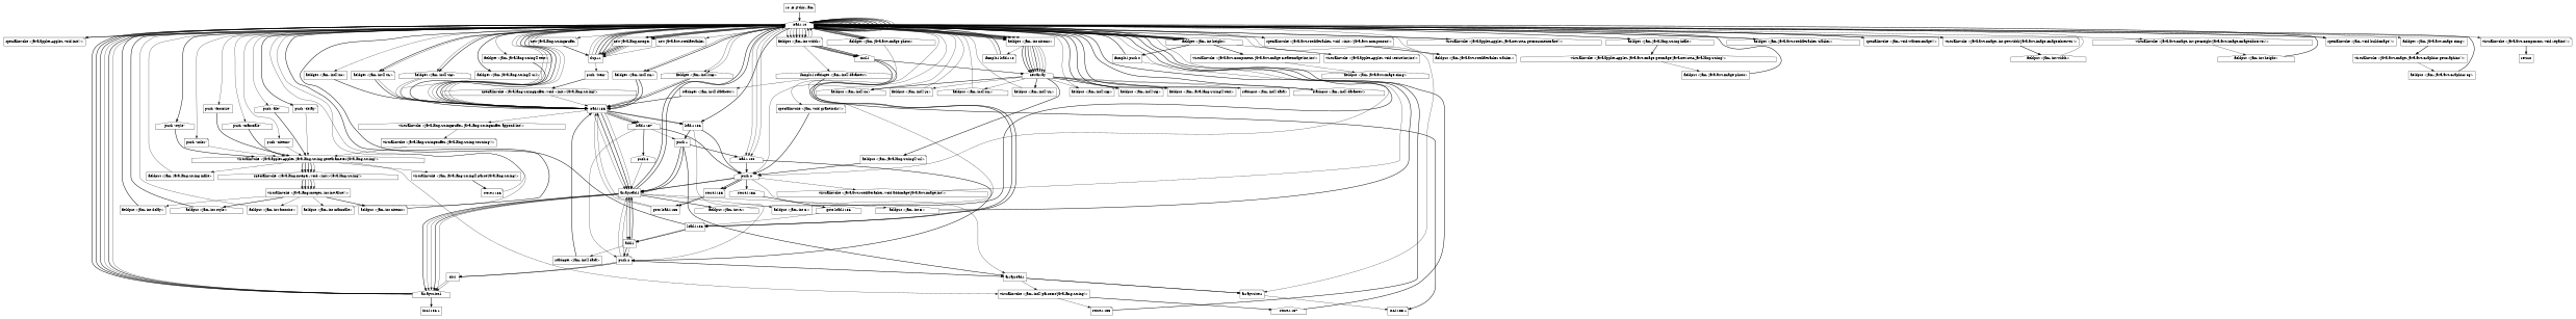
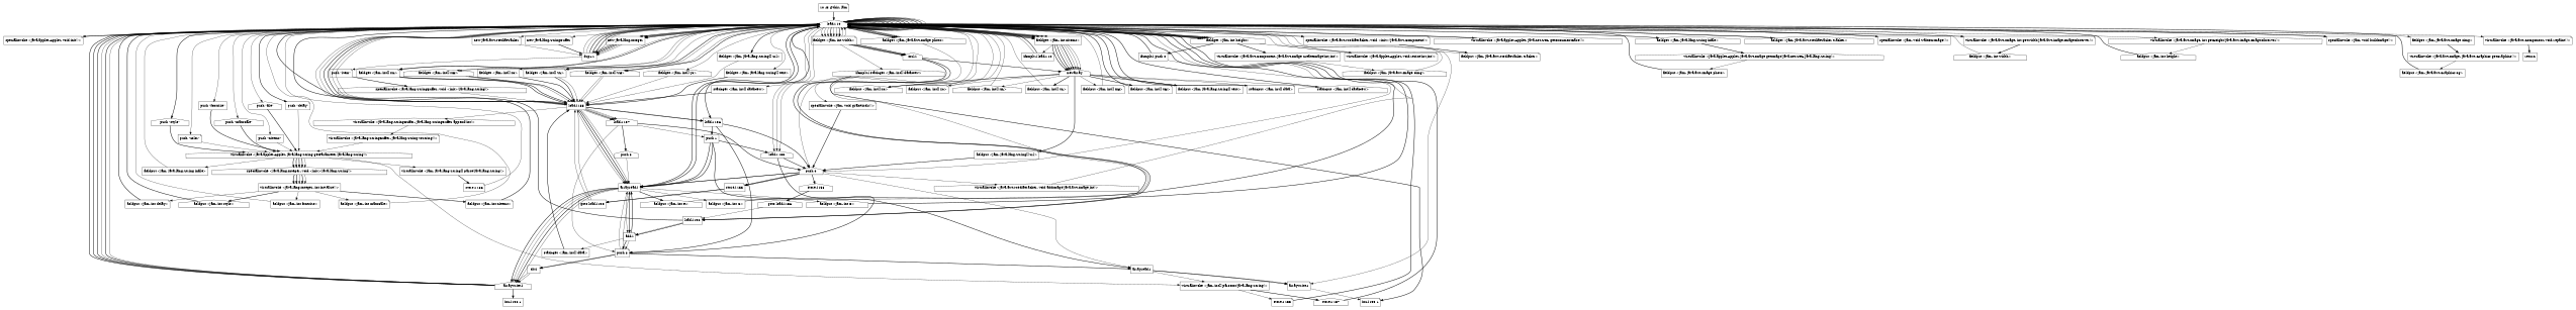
  digraph {
    node [shape=house]
    edge [style=solid]
    "r0 := @this: jam" [shape=note]
    "load.r r0"
    "specialinvoke <java.applet.Applet: void init()>" [shape=note]
    "push \"file\""
    "new java.lang.Integer" [shape=box]
    "push \"delay\"" [shape=note]
    "push \"style\""
    "push \"color\"" [shape=note]
    "load.r r55"
    "push \"fontsize\"" [shape=box]
    "push \"maxscale\""
    "push \"nitems\"" [shape=box]
    "fieldget <jam: int nitems>" [shape=box]
    "new java.awt.MediaTracker" [shape=note]
    "specialinvoke <java.awt.MediaTracker: void <init>(java.awt.Component)>" [shape=note]
    "virtualinvoke <java.applet.Applet: java.net.URL getDocumentBase()>"
    "fieldget <jam: java.lang.String infile>"
    "fieldget <jam: java.awt.MediaTracker tracker>"
    "fieldget <jam: java.awt.Image photo>"
    "specialinvoke <jam: void waitForImage()>" [shape=box]
    "virtualinvoke <java.awt.Image: int getWidth(java.awt.image.ImageObserver)>" [shape=note]
    "virtualinvoke <java.awt.Image: int getHeight(java.awt.image.ImageObserver)>"
    "fieldget <jam: int width>" [shape=note]
    "fieldget <jam: int height>"
    "specialinvoke <jam: void grabPixels()>" [shape=note]
    "specialinvoke <jam: void buildImage()>" [shape=box]
    "fieldget <jam: java.awt.Image oimg>" [shape=box]
    "virtualinvoke <java.awt.Component: void repaint()>" [shape=note]
    "new java.lang.StringBuffer" [shape=note]
    "load.r r56" [shape=note]
    "fieldget <jam: int[] XL>" [shape=note]
    "fieldget <jam: int[] XH>"
    "fieldget <jam: int[] xc>" [shape=box]
    "fieldget <jam: int[] YL>" [shape=note]
    "fieldget <jam: int[] YH>"
+   "fieldget <jam: int[] yc>"
    "fieldget <jam: java.lang.String[] url>" [shape=box]
    "fieldget <jam: java.lang.String[] text>" [shape=box]
    "arraywrite.r" [shape=note]
    "virtualinvoke <java.applet.Applet: java.lang.String getParameter(java.lang.String)>"
    "dup1.r" [shape=box]
    "push 0"
    "push 2" [shape=note]
    newarray
    "ifcmplt.i load.r r0" [shape=note]
    "fieldput <jam: java.awt.MediaTracker tracker>" [shape=note]
    "virtualinvoke <java.applet.Applet: java.awt.Image getImage(java.net.URL,java.lang.String)>"
    "fieldput <jam: int width>"
    "fieldput <jam: int height>"
    "mul.i"
    "ifcmplt.i staticget <jam: int[] dataNew>"
    "virtualinvoke <java.applet.Applet: void resize(int,int)>" [shape=note]
    "ifcmplt.i push 0" [shape=box]
    "virtualinvoke <java.awt.Component: java.awt.Image createImage(int,int)>" [shape=box]
    "virtualinvoke <java.awt.Image: java.awt.Graphics getGraphics()>" [shape=box]
    return [shape=box]
    "push 1" [shape=box]
    "load.i r55" [shape=note]
    "fieldput <jam: java.lang.String infile>" [shape=box]
    "specialinvoke <java.lang.Integer: void <init>(java.lang.String)>"
    "virtualinvoke <jam: int[] parseInt(java.lang.String)>" [shape=box]
    "virtualinvoke <jam: java.lang.String[] parse(java.lang.String)>" [shape=box]
    "virtualinvoke <java.lang.Integer: int intValue()>" [shape=box]
    "store.r r55" [shape=note]
    "store.r r57"
    "store.r r56" [shape=note]
    "push \"item\"" [shape=note]
    "specialinvoke <java.lang.StringBuffer: void <init>(java.lang.String)>"
    "fieldput <jam: int delay>" [shape=note]
    "fieldput <jam: int style>"
    "fieldput <jam: int fontsize>" [shape=box]
    "fieldput <jam: int maxscale>" [shape=note]
    "fieldput <jam: int nitems>" [shape=note]
    "arrayread.i" [shape=box]
    "store.i r55" [shape=note]
    "virtualinvoke <java.awt.MediaTracker: void addImage(java.awt.Image,int)>"
    "store.i r56"
    "arrayread.r" [shape=box]
    "div.i" [shape=box]
    "fieldput <jam: int R>"
    "fieldput <jam: int G>" [shape=box]
    "fieldput <jam: int B>"
    "add.i" [shape=note]
    "arraywrite.i"
    "goto load.i r55" [shape=box]
    "goto load.i r56"
    "staticget <jam: int[] data>" [shape=box]
    "inc.i r56 1" [shape=box]
    "fieldput <jam: int[] xc>"
    "fieldput <jam: int[] yc>" [shape=note]
    "fieldput <jam: int[] XL>"
    "fieldput <jam: int[] YL>" [shape=box]
    "fieldput <jam: int[] XH>" [shape=note]
    "fieldput <jam: int[] YH>" [shape=note]
    "fieldput <jam: java.lang.String[] text>" [shape=box]
    "fieldput <jam: java.lang.String[] url>" [shape=note]
    "staticput <jam: int[] data>" [shape=note]
    "staticput <jam: int[] dataNew>"
    "virtualinvoke <java.lang.StringBuffer: java.lang.StringBuffer append(int)>"
    "load.r r57"
    "virtualinvoke <java.lang.StringBuffer: java.lang.String toString()>" [shape=note]
    "push 3"
    "fieldput <jam: java.awt.Image photo>" [shape=box]
    "load.i r56" [shape=note]
    "inc.i r55 1" [shape=note]
    "staticget <jam: int[] dataNew>" [shape=box]
    "fieldput <jam: java.awt.Image oimg>"
    "fieldput <jam: java.awt.Graphics og>" [shape=box]
    "r0 := @this: jam" -> "load.r r0" [style=bold]
    "load.r r0" -> "load.r r0"
    "load.r r0" -> "load.r r0" [style=bold]
    "load.r r0" -> "load.r r0" [style=bold]
    "load.r r0" -> "load.r r0"
    "load.r r0" -> "load.r r0"
    "load.r r0" -> "load.r r0"
    "load.r r0" -> "load.r r0" [style=bold]
    "load.r r0" -> "load.r r0"
    "load.r r0" -> "load.r r0" [style=bold]
    "load.r r0" -> "load.r r0" [style=bold]
    "load.r r0" -> "load.r r0" [style=bold]
    "load.r r0" -> "load.r r0"
    "load.r r0" -> "load.r r0" [style=bold]
    "load.r r0" -> "load.r r0" [style=bold]
    "load.r r0" -> "load.r r0" [style=bold]
    "load.r r0" -> "load.r r0"
    "load.r r0" -> "load.r r0" [style=bold]
    "load.r r0" -> "load.r r0" [style=bold]
    "load.r r0" -> "load.r r0"
    "load.r r0" -> "specialinvoke <java.applet.Applet: void init()>" [style=bold]
    "load.r r0" -> "push \"file\""
    "load.r r0" -> "new java.lang.Integer" [style=bold]
    "load.r r0" -> "new java.lang.Integer"
    "load.r r0" -> "new java.lang.Integer" [style=bold]
    "load.r r0" -> "new java.lang.Integer"
    "load.r r0" -> "new java.lang.Integer" [style=bold]
    "load.r r0" -> "push \"delay\"" [style=bold]
    "load.r r0" -> "push \"style\"" [style=bold]
    "load.r r0" -> "push \"color\""
    "load.r r0" -> "load.r r55"
    "load.r r0" -> "load.r r55"
    "load.r r0" -> "load.r r55"
    "load.r r0" -> "push \"fontsize\""
    "load.r r0" -> "push \"maxscale\""
    "load.r r0" -> "push \"nitems\""
    "load.r r0" -> "fieldget <jam: int nitems>" [style=bold]
    "load.r r0" -> "fieldget <jam: int nitems>"
    "load.r r0" -> "fieldget <jam: int nitems>" [style=bold]
    "load.r r0" -> "fieldget <jam: int nitems>"
    "load.r r0" -> "fieldget <jam: int nitems>" [style=bold]
    "load.r r0" -> "fieldget <jam: int nitems>" [style=bold]
    "load.r r0" -> "fieldget <jam: int nitems>" [style=bold]
    "load.r r0" -> "fieldget <jam: int nitems>"
    "load.r r0" -> "fieldget <jam: int nitems>"
    "load.r r0" -> "new java.awt.MediaTracker"
    "load.r r0" -> "specialinvoke <java.awt.MediaTracker: void <init>(java.awt.Component)>" [style=bold]
    "load.r r0" -> "virtualinvoke <java.applet.Applet: java.net.URL getDocumentBase()>"
    "load.r r0" -> "fieldget <jam: java.lang.String infile>" [style=bold]
    "load.r r0" -> "fieldget <jam: java.awt.MediaTracker tracker>"
    "load.r r0" -> "fieldget <jam: java.awt.Image photo>" [style=bold]
    "load.r r0" -> "fieldget <jam: java.awt.Image photo>" [style=bold]
    "load.r r0" -> "fieldget <jam: java.awt.Image photo>"
    "load.r r0" -> "specialinvoke <jam: void waitForImage()>"
    "load.r r0" -> "virtualinvoke <java.awt.Image: int getWidth(java.awt.image.ImageObserver)>" [style=bold]
    "load.r r0" -> "virtualinvoke <java.awt.Image: int getHeight(java.awt.image.ImageObserver)>"
    "load.r r0" -> "fieldget <jam: int width>"
    "load.r r0" -> "fieldget <jam: int width>"
    "load.r r0" -> "fieldget <jam: int width>"
    "load.r r0" -> "fieldget <jam: int width>" [style=bold]
    "load.r r0" -> "fieldget <jam: int width>"
    "load.r r0" -> "fieldget <jam: int width>"
    "load.r r0" -> "fieldget <jam: int width>" [style=bold]
    "load.r r0" -> "fieldget <jam: int height>" [style=bold]
    "load.r r0" -> "fieldget <jam: int height>" [style=bold]
    "load.r r0" -> "fieldget <jam: int height>" [style=bold]
    "load.r r0" -> "fieldget <jam: int height>" [style=bold]
    "load.r r0" -> "fieldget <jam: int height>"
    "load.r r0" -> "specialinvoke <jam: void grabPixels()>"
    "load.r r0" -> "specialinvoke <jam: void buildImage()>" [style=bold]
    "load.r r0" -> "fieldget <jam: java.awt.Image oimg>"
    "load.r r0" -> "virtualinvoke <java.awt.Component: void repaint()>"
    "load.r r0" -> "new java.lang.StringBuffer"
    "load.r r0" -> "load.r r56" [style=bold]
    "load.r r0" -> "fieldget <jam: int[] XL>"
    "load.r r0" -> "fieldget <jam: int[] XL>" [style=bold]
    "load.r r0" -> "fieldget <jam: int[] XH>"
    "load.r r0" -> "fieldget <jam: int[] XH>"
    "load.r r0" -> "fieldget <jam: int[] xc>"
    "load.r r0" -> "fieldget <jam: int[] YL>" [style=bold]
    "load.r r0" -> "fieldget <jam: int[] YL>"
    "load.r r0" -> "fieldget <jam: int[] YH>"
    "load.r r0" -> "fieldget <jam: int[] YH>" [style=bold]
+   "load.r r0" -> "fieldget <jam: int[] yc>"
    "load.r r0" -> "fieldget <jam: java.lang.String[] url>" [style=bold]
    "load.r r0" -> "fieldget <jam: java.lang.String[] text>"
    "load.r r0" -> "arraywrite.r"
    "specialinvoke <java.applet.Applet: void init()>" -> "load.r r0"
    "push \"file\"" -> "virtualinvoke <java.applet.Applet: java.lang.String getParameter(java.lang.String)>" [style=bold]
    "new java.lang.Integer" -> "dup1.r"
    "new java.lang.Integer" -> "dup1.r" [style=bold]
    "new java.lang.Integer" -> "dup1.r" [style=bold]
    "new java.lang.Integer" -> "dup1.r"
    "new java.lang.Integer" -> "dup1.r"
    "push \"delay\"" -> "virtualinvoke <java.applet.Applet: java.lang.String getParameter(java.lang.String)>"
    "push \"style\"" -> "virtualinvoke <java.applet.Applet: java.lang.String getParameter(java.lang.String)>" [style=bold]
    "push \"color\"" -> "virtualinvoke <java.applet.Applet: java.lang.String getParameter(java.lang.String)>"
    "load.r r55" -> "push 0" [style=bold]
    "load.r r55" -> "push 2" [style=bold]
    "push \"fontsize\"" -> "virtualinvoke <java.applet.Applet: java.lang.String getParameter(java.lang.String)>" [style=bold]
    "push \"maxscale\"" -> "virtualinvoke <java.applet.Applet: java.lang.String getParameter(java.lang.String)>" [style=bold]
    "push \"nitems\"" -> "virtualinvoke <java.applet.Applet: java.lang.String getParameter(java.lang.String)>"
    "fieldget <jam: int nitems>" -> newarray [style=bold]
    "fieldget <jam: int nitems>" -> newarray [style=bold]
    "fieldget <jam: int nitems>" -> newarray [style=bold]
    "fieldget <jam: int nitems>" -> newarray
    "fieldget <jam: int nitems>" -> newarray [style=bold]
    "fieldget <jam: int nitems>" -> newarray
    "fieldget <jam: int nitems>" -> newarray
    "fieldget <jam: int nitems>" -> newarray
    "fieldget <jam: int nitems>" -> "ifcmplt.i load.r r0"
    "new java.awt.MediaTracker" -> "dup1.r"
    "specialinvoke <java.awt.MediaTracker: void <init>(java.awt.Component)>" -> "fieldput <jam: java.awt.MediaTracker tracker>" [style=bold]
    "virtualinvoke <java.applet.Applet: java.net.URL getDocumentBase()>" -> "load.r r0" [style=bold]
    "fieldget <jam: java.lang.String infile>" -> "virtualinvoke <java.applet.Applet: java.awt.Image getImage(java.net.URL,java.lang.String)>" [style=bold]
    "fieldget <jam: java.awt.MediaTracker tracker>" -> "load.r r0" [style=bold]
    "fieldget <jam: java.awt.Image photo>" -> "load.r r0" [style=bold]
    "fieldget <jam: java.awt.Image photo>" -> "load.r r0"
    "fieldget <jam: java.awt.Image photo>" -> "push 0"
    "specialinvoke <jam: void waitForImage()>" -> "load.r r0" [style=bold]
    "virtualinvoke <java.awt.Image: int getWidth(java.awt.image.ImageObserver)>" -> "fieldput <jam: int width>" [style=bold]
    "virtualinvoke <java.awt.Image: int getHeight(java.awt.image.ImageObserver)>" -> "fieldput <jam: int height>"
    "fieldget <jam: int width>" -> "load.r r0"
    "fieldget <jam: int width>" -> "load.r r0"
    "fieldget <jam: int width>" -> "mul.i" [style=bold]
    "fieldget <jam: int width>" -> "mul.i" [style=bold]
    "fieldget <jam: int width>" -> "mul.i"
    "fieldget <jam: int width>" -> "mul.i" [style=bold]
    "fieldget <jam: int width>" -> "ifcmplt.i staticget <jam: int[] dataNew>"
    "fieldget <jam: int height>" -> "load.r r0" [style=bold]
    "fieldget <jam: int height>" -> "load.r r0"
    "fieldget <jam: int height>" -> "virtualinvoke <java.applet.Applet: void resize(int,int)>"
    "fieldget <jam: int height>" -> "ifcmplt.i push 0" [style=bold]
    "fieldget <jam: int height>" -> "virtualinvoke <java.awt.Component: java.awt.Image createImage(int,int)>" [style=bold]
    "specialinvoke <jam: void grabPixels()>" -> "push 0" [style=bold]
    "specialinvoke <jam: void buildImage()>" -> "load.r r0"
    "fieldget <jam: java.awt.Image oimg>" -> "virtualinvoke <java.awt.Image: java.awt.Graphics getGraphics()>" [style=bold]
    "virtualinvoke <java.awt.Component: void repaint()>" -> return [style=bold]
    "new java.lang.StringBuffer" -> "dup1.r" [style=bold]
    "load.r r56" -> "push 0" [style=bold]
-   "load.r r56" -> "push 2"
+   "load.r r56" -> "push 2" [style=bold]
    "load.r r56" -> "push 1" [style=bold]
    "fieldget <jam: int[] XL>" -> "load.i r55" [style=bold]
    "fieldget <jam: int[] XL>" -> "load.i r55" [style=bold]
    "fieldget <jam: int[] XH>" -> "load.i r55"
    "fieldget <jam: int[] XH>" -> "load.i r55" [style=bold]
    "fieldget <jam: int[] xc>" -> "load.i r55" [style=bold]
    "fieldget <jam: int[] YL>" -> "load.i r55" [style=bold]
    "fieldget <jam: int[] YL>" -> "load.i r55"
    "fieldget <jam: int[] YH>" -> "load.i r55"
    "fieldget <jam: int[] YH>" -> "load.i r55"
+   "fieldget <jam: int[] yc>" -> "load.i r55"
    "fieldget <jam: java.lang.String[] url>" -> "load.i r55"
    "fieldget <jam: java.lang.String[] text>" -> "load.i r55" [style=bold]
    "arraywrite.r" -> "inc.i r55 1"
    "virtualinvoke <java.applet.Applet: java.lang.String getParameter(java.lang.String)>" -> "fieldput <jam: java.lang.String infile>"
    "virtualinvoke <java.applet.Applet: java.lang.String getParameter(java.lang.String)>" -> "specialinvoke <java.lang.Integer: void <init>(java.lang.String)>" [style=bold]
    "virtualinvoke <java.applet.Applet: java.lang.String getParameter(java.lang.String)>" -> "specialinvoke <java.lang.Integer: void <init>(java.lang.String)>" [style=bold]
    "virtualinvoke <java.applet.Applet: java.lang.String getParameter(java.lang.String)>" -> "specialinvoke <java.lang.Integer: void <init>(java.lang.String)>" [style=bold]
    "virtualinvoke <java.applet.Applet: java.lang.String getParameter(java.lang.String)>" -> "specialinvoke <java.lang.Integer: void <init>(java.lang.String)>" [style=bold]
    "virtualinvoke <java.applet.Applet: java.lang.String getParameter(java.lang.String)>" -> "specialinvoke <java.lang.Integer: void <init>(java.lang.String)>"
    "virtualinvoke <java.applet.Applet: java.lang.String getParameter(java.lang.String)>" -> "virtualinvoke <jam: int[] parseInt(java.lang.String)>"
    "virtualinvoke <java.applet.Applet: java.lang.String getParameter(java.lang.String)>" -> "virtualinvoke <jam: java.lang.String[] parse(java.lang.String)>"
    "dup1.r" -> "load.r r0"
    "dup1.r" -> "load.r r0"
    "dup1.r" -> "load.r r0" [style=bold]
    "dup1.r" -> "load.r r0" [style=bold]
    "dup1.r" -> "load.r r0" [style=bold]
    "dup1.r" -> "load.r r0"
    "dup1.r" -> "push \"item\""
    "push 0" -> "arrayread.i" [style=bold]
    "push 0" -> "arrayread.i"
    "push 0" -> "store.i r55" [style=bold]
    "push 0" -> "store.i r55" [style=bold]
    "push 0" -> "virtualinvoke <java.awt.MediaTracker: void addImage(java.awt.Image,int)>"
    "push 0" -> "store.i r56" [style=bold]
    "push 0" -> "arrayread.r"
    "push 2" -> "arrayread.i"
    "push 2" -> "arrayread.i"
    "push 2" -> "arrayread.r" [style=bold]
    "push 2" -> "div.i"
    "push 2" -> "div.i" [style=bold]
    newarray -> "fieldput <jam: int[] xc>" [style=bold]
    newarray -> "fieldput <jam: int[] yc>"
    newarray -> "fieldput <jam: int[] XL>"
    newarray -> "fieldput <jam: int[] YL>" [style=bold]
    newarray -> "fieldput <jam: int[] XH>"
    newarray -> "fieldput <jam: int[] YH>" [style=bold]
    newarray -> "fieldput <jam: java.lang.String[] text>" [style=bold]
    newarray -> "fieldput <jam: java.lang.String[] url>" [style=bold]
    newarray -> "staticput <jam: int[] data>"
    newarray -> "staticput <jam: int[] dataNew>"
    "ifcmplt.i load.r r0" -> "load.r r0"
    "ifcmplt.i load.r r0" -> "load.r r0" [style=bold]
    "fieldput <jam: java.awt.MediaTracker tracker>" -> "load.r r0"
    "virtualinvoke <java.applet.Applet: java.awt.Image getImage(java.net.URL,java.lang.String)>" -> "fieldput <jam: java.awt.Image photo>"
    "fieldput <jam: int width>" -> "load.r r0"
    "fieldput <jam: int height>" -> "load.r r0" [style=bold]
    "mul.i" -> newarray
    "mul.i" -> newarray
    "mul.i" -> "load.i r56" [style=bold]
    "mul.i" -> "load.i r56" [style=bold]
    "ifcmplt.i staticget <jam: int[] dataNew>" -> "inc.i r55 1" [style=bold]
    "ifcmplt.i staticget <jam: int[] dataNew>" -> "staticget <jam: int[] dataNew>"
    "virtualinvoke <java.applet.Applet: void resize(int,int)>" -> "load.r r0"
    "ifcmplt.i push 0" -> "load.r r0" [style=bold]
    "ifcmplt.i push 0" -> "push 0"
    "virtualinvoke <java.awt.Component: java.awt.Image createImage(int,int)>" -> "fieldput <jam: java.awt.Image oimg>"
    "virtualinvoke <java.awt.Image: java.awt.Graphics getGraphics()>" -> "fieldput <jam: java.awt.Graphics og>"
    "push 1" -> "load.r r55" [style=bold]
    "push 1" -> "arrayread.i" [style=bold]
    "push 1" -> "arrayread.i" [style=bold]
    "push 1" -> "arrayread.r" [style=bold]
    "load.i r55" -> "load.r r0"
    "load.i r55" -> "load.r r0"
    "load.i r55" -> "load.r r0" [style=bold]
    "load.i r55" -> "load.r r0" [style=bold]
    "load.i r55" -> "load.r r0"
    "load.i r55" -> "load.r r0"
    "load.i r55" -> "load.r r56" [style=bold]
    "load.i r55" -> "load.r r56"
    "load.i r55" -> "arrayread.i"
    "load.i r55" -> "arrayread.i" [style=bold]
    "load.i r55" -> "arrayread.i" [style=bold]
    "load.i r55" -> "arrayread.i"
    "load.i r55" -> "virtualinvoke <java.lang.StringBuffer: java.lang.StringBuffer append(int)>"
    "load.i r55" -> "load.r r57"
    "load.i r55" -> "load.r r57" [style=bold]
    "load.i r55" -> "load.r r57"
    "load.i r55" -> "load.r r57"
    "fieldput <jam: java.lang.String infile>" -> "load.r r0"
    "specialinvoke <java.lang.Integer: void <init>(java.lang.String)>" -> "virtualinvoke <java.lang.Integer: int intValue()>" [style=bold]
    "specialinvoke <java.lang.Integer: void <init>(java.lang.String)>" -> "virtualinvoke <java.lang.Integer: int intValue()>" [style=bold]
    "specialinvoke <java.lang.Integer: void <init>(java.lang.String)>" -> "virtualinvoke <java.lang.Integer: int intValue()>"
    "specialinvoke <java.lang.Integer: void <init>(java.lang.String)>" -> "virtualinvoke <java.lang.Integer: int intValue()>" [style=bold]
    "specialinvoke <java.lang.Integer: void <init>(java.lang.String)>" -> "virtualinvoke <java.lang.Integer: int intValue()>"
    "virtualinvoke <jam: int[] parseInt(java.lang.String)>" -> "store.r r55"
    "virtualinvoke <jam: int[] parseInt(java.lang.String)>" -> "store.r r57" [style=bold]
    "virtualinvoke <jam: java.lang.String[] parse(java.lang.String)>" -> "store.r r56" [style=bold]
    "virtualinvoke <java.lang.Integer: int intValue()>" -> "fieldput <jam: int delay>"
    "virtualinvoke <java.lang.Integer: int intValue()>" -> "fieldput <jam: int style>" [style=bold]
    "virtualinvoke <java.lang.Integer: int intValue()>" -> "fieldput <jam: int fontsize>"
    "virtualinvoke <java.lang.Integer: int intValue()>" -> "fieldput <jam: int maxscale>"
    "virtualinvoke <java.lang.Integer: int intValue()>" -> "fieldput <jam: int nitems>" [style=bold]
    "store.r r55" -> "load.r r0" [style=bold]
    "store.r r57" -> "load.r r0" [style=bold]
    "store.r r56" -> "load.r r0"
    "push \"item\"" -> "specialinvoke <java.lang.StringBuffer: void <init>(java.lang.String)>" [style=bold]
    "specialinvoke <java.lang.StringBuffer: void <init>(java.lang.String)>" -> "load.i r55"
    "fieldput <jam: int delay>" -> "load.r r0" [style=bold]
    "fieldput <jam: int style>" -> "load.r r0" [style=bold]
    "fieldput <jam: int fontsize>" -> "load.r r0"
    "fieldput <jam: int maxscale>" -> "load.r r0"
    "fieldput <jam: int nitems>" -> "load.r r0" [style=bold]
    "arrayread.i" -> "load.r r0" [style=bold]
    "arrayread.i" -> "load.r r0" [style=bold]
    "arrayread.i" -> "fieldput <jam: int R>" [style=bold]
    "arrayread.i" -> "fieldput <jam: int G>"
    "arrayread.i" -> "fieldput <jam: int B>"
    "arrayread.i" -> "add.i"
    "arrayread.i" -> "add.i" [style=bold]
    "arrayread.i" -> "arraywrite.i" [style=bold]
    "arrayread.i" -> "arraywrite.i"
    "arrayread.i" -> "arraywrite.i"
    "arrayread.i" -> "arraywrite.i" [style=bold]
    "arrayread.i" -> "arraywrite.i"
    "store.i r55" -> "goto load.i r55"
    "store.i r55" -> "goto load.i r55" [style=bold]
    "virtualinvoke <java.awt.MediaTracker: void addImage(java.awt.Image,int)>" -> "load.r r0"
    "store.i r56" -> "goto load.i r56" [style=bold]
    "arrayread.r" -> "arraywrite.r" [style=bold]
    "arrayread.r" -> "arraywrite.r"
    "arrayread.r" -> "virtualinvoke <jam: int[] parseInt(java.lang.String)>"
    "div.i" -> "arraywrite.i"
    "div.i" -> "arraywrite.i"
    "fieldput <jam: int R>" -> "load.r r0"
    "fieldput <jam: int G>" -> "load.r r0" [style=bold]
    "fieldput <jam: int B>" -> "load.r r0" [style=bold]
    "add.i" -> "push 2" [style=bold]
    "add.i" -> "push 2"
    "add.i" -> "arrayread.i" [style=bold]
    "add.i" -> "staticget <jam: int[] data>"
    "arraywrite.i" -> "load.r r0" [style=bold]
    "arraywrite.i" -> "load.r r0" [style=bold]
    "arraywrite.i" -> "load.r r0" [style=bold]
    "arraywrite.i" -> "load.r r0"
    "arraywrite.i" -> "load.r r0" [style=bold]
    "arraywrite.i" -> "load.r r0"
    "arraywrite.i" -> "inc.i r56 1" [style=bold]
    "goto load.i r55" -> "load.i r55"
    "goto load.i r55" -> "load.i r55"
    "goto load.i r56" -> "load.i r56"
    "staticget <jam: int[] data>" -> "load.i r55" [style=bold]
    "fieldput <jam: int[] xc>" -> "load.r r0"
    "fieldput <jam: int[] yc>" -> "load.r r0"
    "fieldput <jam: int[] XL>" -> "load.r r0"
    "fieldput <jam: int[] YL>" -> "load.r r0"
    "fieldput <jam: int[] XH>" -> "load.r r0"
    "fieldput <jam: int[] YH>" -> "load.r r0" [style=bold]
    "fieldput <jam: java.lang.String[] text>" -> "load.r r0" [style=bold]
    "fieldput <jam: java.lang.String[] url>" -> "push 0" [style=bold]
    "staticput <jam: int[] data>" -> "load.r r0" [style=bold]
    "staticput <jam: int[] dataNew>" -> "load.r r0" [style=bold]
    "virtualinvoke <java.lang.StringBuffer: java.lang.StringBuffer append(int)>" -> "virtualinvoke <java.lang.StringBuffer: java.lang.String toString()>"
    "load.r r57" -> "push 0" [style=bold]
    "load.r r57" -> "push 2"
    "load.r r57" -> "push 1"
    "load.r r57" -> "push 3" [style=bold]
    "virtualinvoke <java.lang.StringBuffer: java.lang.String toString()>" -> "virtualinvoke <java.applet.Applet: java.lang.String getParameter(java.lang.String)>"
    "push 3" -> "arrayread.i"
    "fieldput <jam: java.awt.Image photo>" -> "load.r r0" [style=bold]
    "load.i r56" -> "load.r r0" [style=bold]
    "load.i r56" -> "add.i"
    "load.i r56" -> "add.i" [style=bold]
    "staticget <jam: int[] dataNew>" -> "load.i r55" [style=bold]
    "fieldput <jam: java.awt.Image oimg>" -> "load.r r0"
    "fieldput <jam: java.awt.Graphics og>" -> "load.r r0" [style=bold]
  }
